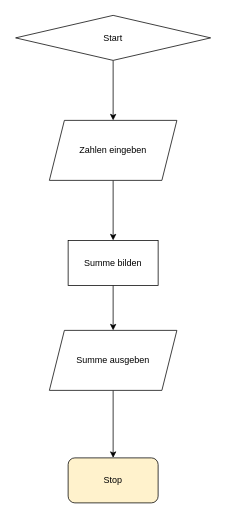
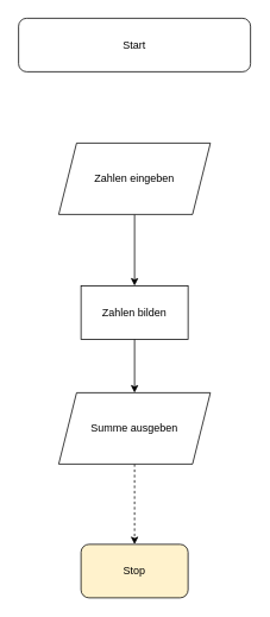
  <mxCell id="0" />
  <mxCell id="1" parent="0" />
- <mxCell id="2" value="" style="edgeStyle=none;html=1;" edge="1" parent="1" source="3" target="5"><mxGeometry relative="1" as="geometry" /></mxCell>
- <mxCell id="3" value="Start" style="rhombus;whiteSpace=wrap;html=1;" vertex="1" parent="1"><mxGeometry x="20" y="20" width="260" height="60" as="geometry" /></mxCell>
+ <mxCell id="3" value="Start" style="rounded=1;whiteSpace=wrap;html=1;" vertex="1" parent="1"><mxGeometry x="20" y="20" width="260" height="60" as="geometry" /></mxCell>
  <mxCell id="4" value="" style="edgeStyle=none;html=1;" edge="1" parent="1" source="5" target="7"><mxGeometry relative="1" as="geometry" /></mxCell>
  <mxCell id="5" value="Zahlen eingeben" style="shape=parallelogram;perimeter=parallelogramPerimeter;whiteSpace=wrap;html=1;fixedSize=1;" vertex="1" parent="1"><mxGeometry x="65" y="160" width="170" height="80" as="geometry" /></mxCell>
  <mxCell id="6" value="" style="edgeStyle=none;html=1;" edge="1" parent="1" source="7" target="10"><mxGeometry relative="1" as="geometry" /></mxCell>
- <mxCell id="7" value="Summe bilden" style="rounded=0;whiteSpace=wrap;html=1;" vertex="1" parent="1"><mxGeometry x="90" y="320" width="120" height="60" as="geometry" /></mxCell>
+ <mxCell id="7" value="Zahlen bilden" style="rounded=0;whiteSpace=wrap;html=1;" vertex="1" parent="1"><mxGeometry x="90" y="320" width="120" height="60" as="geometry" /></mxCell>
  <mxCell id="8" value="Stop" style="rounded=1;whiteSpace=wrap;html=1;fillColor=#fff2cc;" vertex="1" parent="1"><mxGeometry x="90" y="610" width="120" height="60" as="geometry" /></mxCell>
- <mxCell id="9" value="" style="edgeStyle=none;html=1;" edge="1" parent="1" source="10" target="8"><mxGeometry relative="1" as="geometry" /></mxCell>
+ <mxCell id="9" value="" style="edgeStyle=none;html=1;dashed=1;" edge="1" parent="1" source="10" target="8"><mxGeometry relative="1" as="geometry" /></mxCell>
  <mxCell id="10" value="Summe ausgeben" style="shape=parallelogram;perimeter=parallelogramPerimeter;whiteSpace=wrap;html=1;fixedSize=1;" vertex="1" parent="1"><mxGeometry x="65" y="440" width="170" height="80" as="geometry" /></mxCell>
